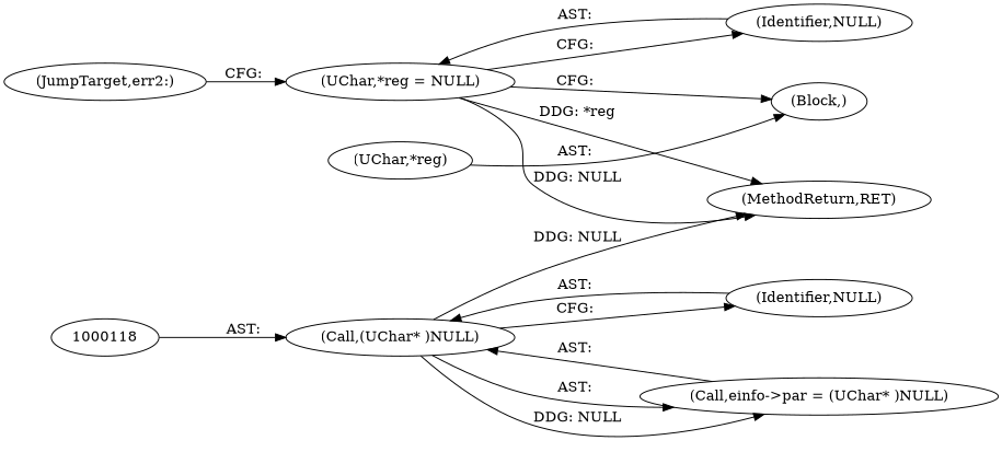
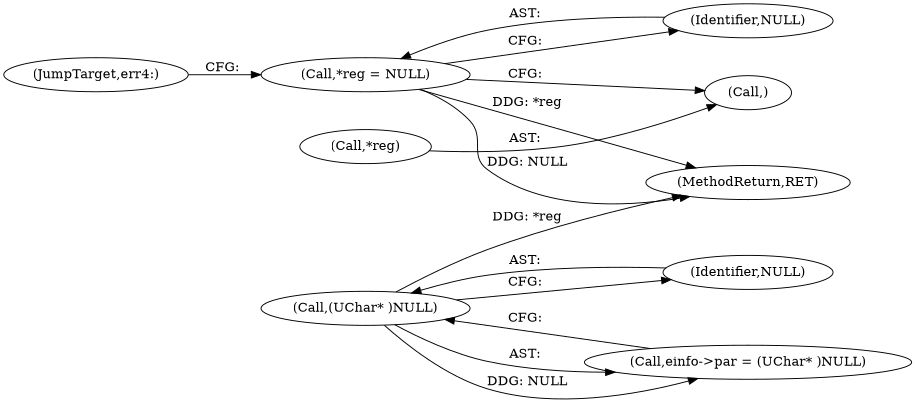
  digraph {
    rankdir=LR
-   n1 [label="(UChar,*reg = NULL)"]
+   n1 [label="(Call,*reg = NULL)"]
    n2 [label="(MethodReturn,RET)"]
    n3 [label="(Identifier,NULL)"]
-   n4 [label="(Block,)"]
+   n4 [label="(Call,)"]
    n5 [label="(Call,(UChar* )NULL)"]
    n6 [label="(Call,einfo->par = (UChar* )NULL)"]
    n7 [label="(Identifier,NULL)"]
-   n8 [label="(JumpTarget,err2:)"]
-   n9 [label="(UChar,*reg)"]
-   1000118
+   n8 [label="(JumpTarget,err4:)"]
+   n9 [label="(Call,*reg)"]
    n1 -> n2 [label="DDG: *reg"]
    n1 -> n2 [label="DDG: NULL"]
    n1 -> n3 [label="CFG: "]
    n1 -> n4 [label="CFG: "]
    n3 -> n1 [label="AST: "]
-   n5 -> n2 [label="DDG: NULL"]
+   n5 -> n2 [label="DDG: *reg"]
    n5 -> n6 [label="AST: "]
    n5 -> n6 [label="DDG: NULL"]
    n5 -> n7 [label="CFG: "]
-   n6 -> n5 [label="AST: "]
+   n6 -> n5 [label="CFG: "]
    n7 -> n5 [label="AST: "]
    n8 -> n1 [label="CFG: "]
    n9 -> n4 [label="AST: "]
-   1000118 -> n5 [label="AST: "]
  }
